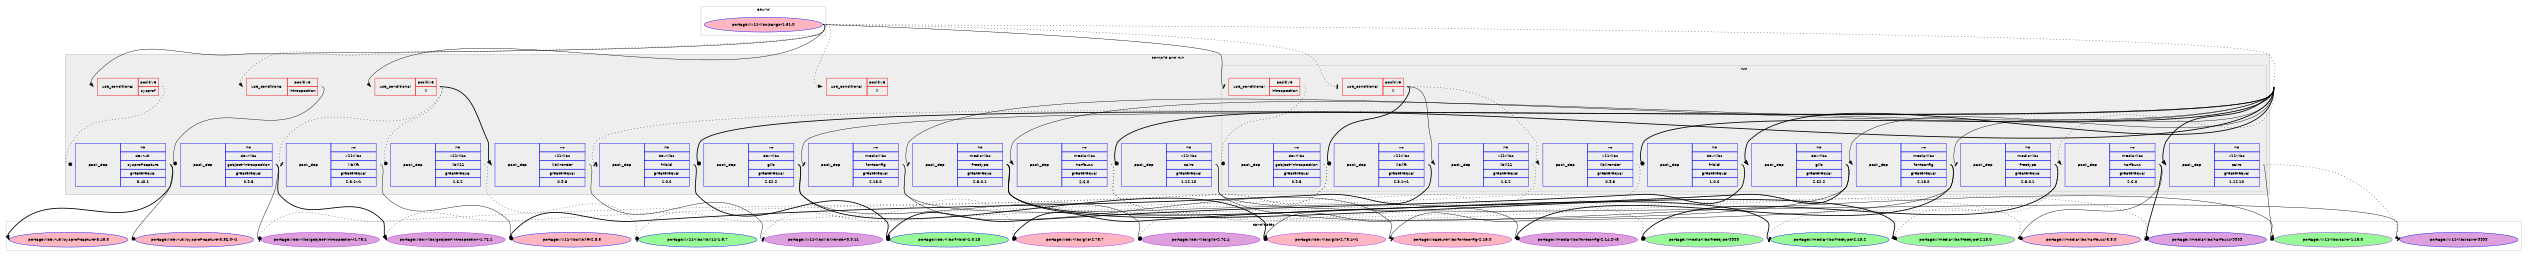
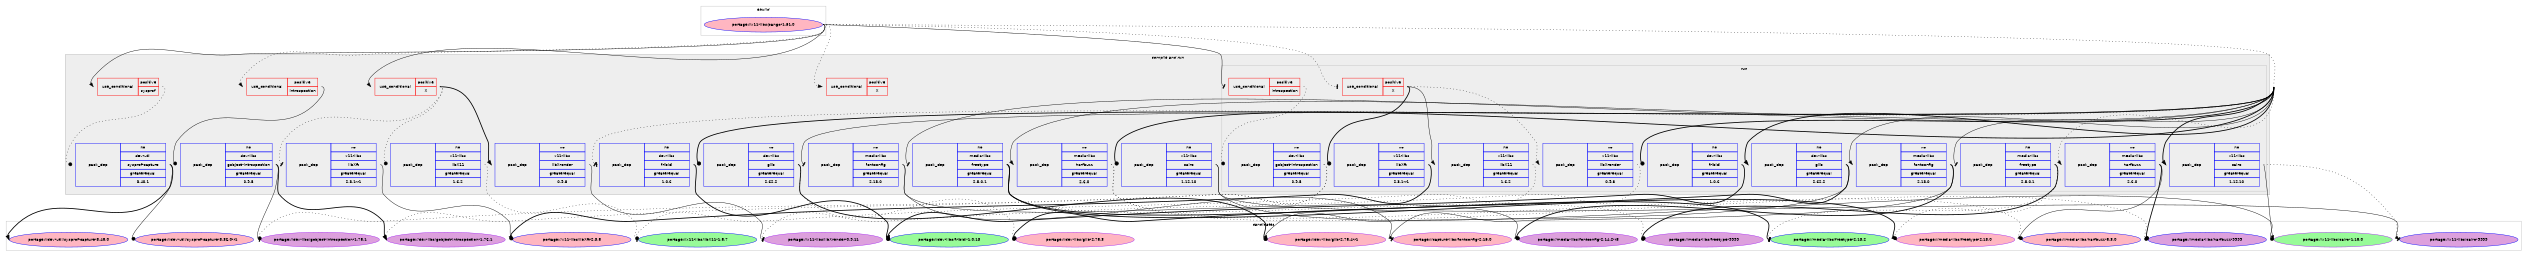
  digraph {
    compound=true
    concentrate=true
    fontname=Helvetica
    fontsize=10
    newrank=true
    rankdir=TB
    ranksep=1.5
    node [color=blue fontname=Helvetica fontsize=10 shape=none]
    edge [arrowhead=dot headport=w style=dotted tailport=e weight=100]
    n1 [fillcolor=lightpink label="portage://x11-libs/pango-1.51.0" style=filled width=4 shape=""]
    n2 [color=red label=<<TABLE BORDER="0" CELLBORDER="1" CELLSPACING="0" CELLPADDING="4"><TR><TD ROWSPAN="3" CELLPADDING="10">use_conditional</TD></TR><TR><TD>positive</TD></TR><TR><TD>X</TD></TR></TABLE>>]
    n3 [label=<<TABLE BORDER="0" CELLBORDER="1" CELLSPACING="0" CELLPADDING="4" WIDTH="220"><TR><TD ROWSPAN="6" CELLPADDING="30">pack_dep</TD></TR><TR><TD WIDTH="110">no</TD></TR><TR><TD>x11-libs</TD></TR><TR><TD>libX11</TD></TR><TR><TD>greaterequal</TD></TR><TR><TD>1.6.2</TD></TR></TABLE>>]
    n4 [label=<<TABLE BORDER="0" CELLBORDER="1" CELLSPACING="0" CELLPADDING="4" WIDTH="220"><TR><TD ROWSPAN="6" CELLPADDING="30">pack_dep</TD></TR><TR><TD WIDTH="110">no</TD></TR><TR><TD>x11-libs</TD></TR><TR><TD>libXft</TD></TR><TR><TD>greaterequal</TD></TR><TR><TD>2.3.1-r1</TD></TR></TABLE>>]
    n5 [label=<<TABLE BORDER="0" CELLBORDER="1" CELLSPACING="0" CELLPADDING="4" WIDTH="220"><TR><TD ROWSPAN="6" CELLPADDING="30">pack_dep</TD></TR><TR><TD WIDTH="110">no</TD></TR><TR><TD>x11-libs</TD></TR><TR><TD>libXrender</TD></TR><TR><TD>greaterequal</TD></TR><TR><TD>0.9.8</TD></TR></TABLE>>]
    n6 [color=red label=<<TABLE BORDER="0" CELLBORDER="1" CELLSPACING="0" CELLPADDING="4"><TR><TD ROWSPAN="3" CELLPADDING="10">use_conditional</TD></TR><TR><TD>positive</TD></TR><TR><TD>X</TD></TR></TABLE>>]
    n7 [label=<<TABLE BORDER="0" CELLBORDER="1" CELLSPACING="0" CELLPADDING="4" WIDTH="220"><TR><TD ROWSPAN="6" CELLPADDING="30">pack_dep</TD></TR><TR><TD WIDTH="110">no</TD></TR><TR><TD>dev-libs</TD></TR><TR><TD>gobject-introspection</TD></TR><TR><TD>greaterequal</TD></TR><TR><TD>0.9.5</TD></TR></TABLE>>]
    n8 [color=red label=<<TABLE BORDER="0" CELLBORDER="1" CELLSPACING="0" CELLPADDING="4"><TR><TD ROWSPAN="3" CELLPADDING="10">use_conditional</TD></TR><TR><TD>positive</TD></TR><TR><TD>introspection</TD></TR></TABLE>>]
    n9 [label=<<TABLE BORDER="0" CELLBORDER="1" CELLSPACING="0" CELLPADDING="4" WIDTH="220"><TR><TD ROWSPAN="6" CELLPADDING="30">pack_dep</TD></TR><TR><TD WIDTH="110">no</TD></TR><TR><TD>dev-util</TD></TR><TR><TD>sysprof-capture</TD></TR><TR><TD>greaterequal</TD></TR><TR><TD>3.40.1</TD></TR></TABLE>>]
    n10 [color=red label=<<TABLE BORDER="0" CELLBORDER="1" CELLSPACING="0" CELLPADDING="4"><TR><TD ROWSPAN="3" CELLPADDING="10">use_conditional</TD></TR><TR><TD>positive</TD></TR><TR><TD>sysprof</TD></TR></TABLE>>]
    n11 [label=<<TABLE BORDER="0" CELLBORDER="1" CELLSPACING="0" CELLPADDING="4" WIDTH="220"><TR><TD ROWSPAN="6" CELLPADDING="30">pack_dep</TD></TR><TR><TD WIDTH="110">no</TD></TR><TR><TD>dev-libs</TD></TR><TR><TD>fribidi</TD></TR><TR><TD>greaterequal</TD></TR><TR><TD>1.0.6</TD></TR></TABLE>>]
    n12 [label=<<TABLE BORDER="0" CELLBORDER="1" CELLSPACING="0" CELLPADDING="4" WIDTH="220"><TR><TD ROWSPAN="6" CELLPADDING="30">pack_dep</TD></TR><TR><TD WIDTH="110">no</TD></TR><TR><TD>dev-libs</TD></TR><TR><TD>glib</TD></TR><TR><TD>greaterequal</TD></TR><TR><TD>2.62.2</TD></TR></TABLE>>]
    n13 [label=<<TABLE BORDER="0" CELLBORDER="1" CELLSPACING="0" CELLPADDING="4" WIDTH="220"><TR><TD ROWSPAN="6" CELLPADDING="30">pack_dep</TD></TR><TR><TD WIDTH="110">no</TD></TR><TR><TD>media-libs</TD></TR><TR><TD>fontconfig</TD></TR><TR><TD>greaterequal</TD></TR><TR><TD>2.13.0</TD></TR></TABLE>>]
    n14 [label=<<TABLE BORDER="0" CELLBORDER="1" CELLSPACING="0" CELLPADDING="4" WIDTH="220"><TR><TD ROWSPAN="6" CELLPADDING="30">pack_dep</TD></TR><TR><TD WIDTH="110">no</TD></TR><TR><TD>media-libs</TD></TR><TR><TD>freetype</TD></TR><TR><TD>greaterequal</TD></TR><TR><TD>2.5.0.1</TD></TR></TABLE>>]
    n15 [label=<<TABLE BORDER="0" CELLBORDER="1" CELLSPACING="0" CELLPADDING="4" WIDTH="220"><TR><TD ROWSPAN="6" CELLPADDING="30">pack_dep</TD></TR><TR><TD WIDTH="110">no</TD></TR><TR><TD>media-libs</TD></TR><TR><TD>harfbuzz</TD></TR><TR><TD>greaterequal</TD></TR><TR><TD>2.6.0</TD></TR></TABLE>>]
    n16 [label=<<TABLE BORDER="0" CELLBORDER="1" CELLSPACING="0" CELLPADDING="4" WIDTH="220"><TR><TD ROWSPAN="6" CELLPADDING="30">pack_dep</TD></TR><TR><TD WIDTH="110">no</TD></TR><TR><TD>x11-libs</TD></TR><TR><TD>cairo</TD></TR><TR><TD>greaterequal</TD></TR><TR><TD>1.12.10</TD></TR></TABLE>>]
    n17 [label=<<TABLE BORDER="0" CELLBORDER="1" CELLSPACING="0" CELLPADDING="4" WIDTH="220"><TR><TD ROWSPAN="6" CELLPADDING="30">pack_dep</TD></TR><TR><TD WIDTH="110">no</TD></TR><TR><TD>x11-libs</TD></TR><TR><TD>libX11</TD></TR><TR><TD>greaterequal</TD></TR><TR><TD>1.6.2</TD></TR></TABLE>>]
    n18 [label=<<TABLE BORDER="0" CELLBORDER="1" CELLSPACING="0" CELLPADDING="4" WIDTH="220"><TR><TD ROWSPAN="6" CELLPADDING="30">pack_dep</TD></TR><TR><TD WIDTH="110">no</TD></TR><TR><TD>x11-libs</TD></TR><TR><TD>libXft</TD></TR><TR><TD>greaterequal</TD></TR><TR><TD>2.3.1-r1</TD></TR></TABLE>>]
    n19 [label=<<TABLE BORDER="0" CELLBORDER="1" CELLSPACING="0" CELLPADDING="4" WIDTH="220"><TR><TD ROWSPAN="6" CELLPADDING="30">pack_dep</TD></TR><TR><TD WIDTH="110">no</TD></TR><TR><TD>x11-libs</TD></TR><TR><TD>libXrender</TD></TR><TR><TD>greaterequal</TD></TR><TR><TD>0.9.8</TD></TR></TABLE>>]
    n20 [color=red label=<<TABLE BORDER="0" CELLBORDER="1" CELLSPACING="0" CELLPADDING="4"><TR><TD ROWSPAN="3" CELLPADDING="10">use_conditional</TD></TR><TR><TD>positive</TD></TR><TR><TD>X</TD></TR></TABLE>>]
    n21 [label=<<TABLE BORDER="0" CELLBORDER="1" CELLSPACING="0" CELLPADDING="4" WIDTH="220"><TR><TD ROWSPAN="6" CELLPADDING="30">pack_dep</TD></TR><TR><TD WIDTH="110">no</TD></TR><TR><TD>dev-libs</TD></TR><TR><TD>gobject-introspection</TD></TR><TR><TD>greaterequal</TD></TR><TR><TD>0.9.5</TD></TR></TABLE>>]
    n22 [color=red label=<<TABLE BORDER="0" CELLBORDER="1" CELLSPACING="0" CELLPADDING="4"><TR><TD ROWSPAN="3" CELLPADDING="10">use_conditional</TD></TR><TR><TD>positive</TD></TR><TR><TD>introspection</TD></TR></TABLE>>]
    n23 [label=<<TABLE BORDER="0" CELLBORDER="1" CELLSPACING="0" CELLPADDING="4" WIDTH="220"><TR><TD ROWSPAN="6" CELLPADDING="30">pack_dep</TD></TR><TR><TD WIDTH="110">no</TD></TR><TR><TD>dev-libs</TD></TR><TR><TD>fribidi</TD></TR><TR><TD>greaterequal</TD></TR><TR><TD>1.0.6</TD></TR></TABLE>>]
    n24 [label=<<TABLE BORDER="0" CELLBORDER="1" CELLSPACING="0" CELLPADDING="4" WIDTH="220"><TR><TD ROWSPAN="6" CELLPADDING="30">pack_dep</TD></TR><TR><TD WIDTH="110">no</TD></TR><TR><TD>dev-libs</TD></TR><TR><TD>glib</TD></TR><TR><TD>greaterequal</TD></TR><TR><TD>2.62.2</TD></TR></TABLE>>]
    n25 [label=<<TABLE BORDER="0" CELLBORDER="1" CELLSPACING="0" CELLPADDING="4" WIDTH="220"><TR><TD ROWSPAN="6" CELLPADDING="30">pack_dep</TD></TR><TR><TD WIDTH="110">no</TD></TR><TR><TD>media-libs</TD></TR><TR><TD>fontconfig</TD></TR><TR><TD>greaterequal</TD></TR><TR><TD>2.13.0</TD></TR></TABLE>>]
    n26 [label=<<TABLE BORDER="0" CELLBORDER="1" CELLSPACING="0" CELLPADDING="4" WIDTH="220"><TR><TD ROWSPAN="6" CELLPADDING="30">pack_dep</TD></TR><TR><TD WIDTH="110">no</TD></TR><TR><TD>media-libs</TD></TR><TR><TD>freetype</TD></TR><TR><TD>greaterequal</TD></TR><TR><TD>2.5.0.1</TD></TR></TABLE>>]
    n27 [label=<<TABLE BORDER="0" CELLBORDER="1" CELLSPACING="0" CELLPADDING="4" WIDTH="220"><TR><TD ROWSPAN="6" CELLPADDING="30">pack_dep</TD></TR><TR><TD WIDTH="110">no</TD></TR><TR><TD>media-libs</TD></TR><TR><TD>harfbuzz</TD></TR><TR><TD>greaterequal</TD></TR><TR><TD>2.6.0</TD></TR></TABLE>>]
    n28 [label=<<TABLE BORDER="0" CELLBORDER="1" CELLSPACING="0" CELLPADDING="4" WIDTH="220"><TR><TD ROWSPAN="6" CELLPADDING="30">pack_dep</TD></TR><TR><TD WIDTH="110">no</TD></TR><TR><TD>x11-libs</TD></TR><TR><TD>cairo</TD></TR><TR><TD>greaterequal</TD></TR><TR><TD>1.12.10</TD></TR></TABLE>>]
    n29 [color=purple fillcolor=plum label="portage://x11-libs/libXrender-0.9.11" style=filled width=4 shape=""]
    n30 [fillcolor=palegreen label="portage://x11-libs/libX11-1.8.7" style=filled width=4 shape=""]
    n31 [fillcolor=lightpink label="portage://x11-libs/libXft-2.3.8" style=filled width=4 shape=""]
    n32 [color=purple fillcolor=plum label="portage://dev-libs/gobject-introspection-1.76.1" style=filled width=4 shape=""]
    n33 [color=purple fillcolor=plum label="portage://dev-libs/gobject-introspection-1.78.1" style=filled width=4 shape=""]
    n34 [fillcolor=lightpink label="portage://dev-util/sysprof-capture-3.36.0-r1" style=filled width=4 shape=""]
    n35 [fillcolor=lightpink label="portage://dev-util/sysprof-capture-3.48.0" style=filled width=4 shape=""]
    n36 [fillcolor=palegreen label="portage://dev-libs/fribidi-1.0.13" style=filled width=4 shape=""]
-   n37 [color=purple fillcolor=plum label="portage://dev-libs/glib-2.76.4" style=filled width=4 shape=""]
-   n38 [color=purple fillcolor=lightpink label="portage://dev-libs/glib-2.78.7" style=filled width=4 shape=""]
+   n38 [color=purple fillcolor=lightpink label="portage://dev-libs/glib-2.78.3" style=filled width=4 shape=""]
    n39 [color=purple fillcolor=lightpink label="portage://dev-libs/glib-2.78.4-r1" style=filled width=4 shape=""]
    n40 [color=purple fillcolor=plum label="portage://media-libs/fontconfig-2.14.2-r3" style=filled width=4 shape=""]
    n41 [color=purple fillcolor=lightpink label="portage://capture-libs/fontconfig-2.15.0" style=filled width=4 shape=""]
-   n42 [color=purple fillcolor=palegreen label="portage://media-libs/freetype-2.13.0" style=filled width=4 shape=""]
+   n42 [color=purple fillcolor=lightpink label="portage://media-libs/freetype-2.13.0" style=filled width=4 shape=""]
    n43 [fillcolor=palegreen label="portage://media-libs/freetype-2.13.2" style=filled width=4 shape=""]
-   n44 [color=purple fillcolor=palegreen label="portage://media-libs/freetype-9999" style=filled width=4 shape=""]
+   n44 [color=purple fillcolor=plum label="portage://media-libs/freetype-9999" style=filled width=4 shape=""]
    n45 [fillcolor=lightpink label="portage://media-libs/harfbuzz-8.3.0" style=filled width=4 shape=""]
    n46 [fillcolor=plum label="portage://media-libs/harfbuzz-9999" style=filled width=4 shape=""]
    n47 [color=purple fillcolor=palegreen label="portage://x11-libs/cairo-1.18.0" style=filled width=4 shape=""]
    n48 [fillcolor=plum label="portage://x11-libs/cairo-9999" style=filled width=4 shape=""]
    subgraph cluster_1 {
      color=gray
      label=<<i>ebuild</i>>
      rank=same
      n1
    }
    subgraph cluster_2 {
      color=gray
      label=<<i>dependencies</i>>
      subgraph cluster_3 {
        color=gray
        fillcolor="#eeeeee"
        label=<<i>compile</i>>
        style=filled
        subgraph sub_4 {
          color=gray
          fillcolor="#eeeeee"
          label=<<i>compile</i>>
          style=filled
          n2
        }
        subgraph sub_5 {
          color=gray
          fillcolor="#eeeeee"
          label=<<i>compile</i>>
          style=filled
          n6
          subgraph sub_6 {
            color=gray
            fillcolor="#eeeeee"
            label=<<i>compile</i>>
            style=filled
            n3
          }
          subgraph sub_7 {
            color=gray
            fillcolor="#eeeeee"
            label=<<i>compile</i>>
            style=filled
            n4
          }
          subgraph sub_8 {
            color=gray
            fillcolor="#eeeeee"
            label=<<i>compile</i>>
            style=filled
            n5
          }
        }
        subgraph sub_9 {
          color=gray
          fillcolor="#eeeeee"
          label=<<i>compile</i>>
          style=filled
          n8
          subgraph sub_10 {
            color=gray
            fillcolor="#eeeeee"
            label=<<i>compile</i>>
            style=filled
            n7
          }
        }
        subgraph sub_11 {
          color=gray
          fillcolor="#eeeeee"
          label=<<i>compile</i>>
          style=filled
          n10
          subgraph sub_12 {
            color=gray
            fillcolor="#eeeeee"
            label=<<i>compile</i>>
            style=filled
            n9
          }
        }
        subgraph sub_13 {
          color=gray
          fillcolor="#eeeeee"
          label=<<i>compile</i>>
          style=filled
          n11
        }
        subgraph sub_14 {
          color=gray
          fillcolor="#eeeeee"
          label=<<i>compile</i>>
          style=filled
          n12
        }
        subgraph sub_15 {
          color=gray
          fillcolor="#eeeeee"
          label=<<i>compile</i>>
          style=filled
          n13
        }
        subgraph sub_16 {
          color=gray
          fillcolor="#eeeeee"
          label=<<i>compile</i>>
          style=filled
          n14
        }
        subgraph sub_17 {
          color=gray
          fillcolor="#eeeeee"
          label=<<i>compile</i>>
          style=filled
          n15
        }
        subgraph sub_18 {
          color=gray
          fillcolor="#eeeeee"
          label=<<i>compile</i>>
          style=filled
          n16
        }
      }
      subgraph cluster_19 {
        color=gray
        fillcolor="#eeeeee"
        label=<<i>compile and run</i>>
        style=filled
      }
      subgraph cluster_20 {
        color=gray
        fillcolor="#eeeeee"
        label=<<i>run</i>>
        style=filled
        subgraph sub_21 {
          color=gray
          fillcolor="#eeeeee"
          label=<<i>run</i>>
          style=filled
          n20
          subgraph sub_22 {
            color=gray
            fillcolor="#eeeeee"
            label=<<i>run</i>>
            style=filled
            n17
          }
          subgraph sub_23 {
            color=gray
            fillcolor="#eeeeee"
            label=<<i>run</i>>
            style=filled
            n18
          }
          subgraph sub_24 {
            color=gray
            fillcolor="#eeeeee"
            label=<<i>run</i>>
            style=filled
            n19
          }
        }
        subgraph sub_25 {
          color=gray
          fillcolor="#eeeeee"
          label=<<i>run</i>>
          style=filled
          n22
          subgraph sub_26 {
            color=gray
            fillcolor="#eeeeee"
            label=<<i>run</i>>
            style=filled
            n21
          }
        }
        subgraph sub_27 {
          color=gray
          fillcolor="#eeeeee"
          label=<<i>run</i>>
          style=filled
          n23
        }
        subgraph sub_28 {
          color=gray
          fillcolor="#eeeeee"
          label=<<i>run</i>>
          style=filled
          n24
        }
        subgraph sub_29 {
          color=gray
          fillcolor="#eeeeee"
          label=<<i>run</i>>
          style=filled
          n25
        }
        subgraph sub_30 {
          color=gray
          fillcolor="#eeeeee"
          label=<<i>run</i>>
          style=filled
          n26
        }
        subgraph sub_31 {
          color=gray
          fillcolor="#eeeeee"
          label=<<i>run</i>>
          style=filled
          n27
        }
        subgraph sub_32 {
          color=gray
          fillcolor="#eeeeee"
          label=<<i>run</i>>
          style=filled
          n28
        }
      }
    }
    subgraph cluster_33 {
      color=gray
      label=<<i>candidates</i>>
      rank=same
      subgraph sub_34 {
        color=black
        label=<<i>candidates</i>>
        nodesep=1
        rank=same
        n29
      }
      subgraph sub_35 {
        color=black
        label=<<i>candidates</i>>
        nodesep=1
        rank=same
        n30
      }
      subgraph sub_36 {
        color=black
        label=<<i>candidates</i>>
        nodesep=1
        rank=same
        n31
      }
      subgraph sub_37 {
        color=black
        label=<<i>candidates</i>>
        nodesep=1
        rank=same
        n32
        n33
      }
      subgraph sub_38 {
        color=black
        label=<<i>candidates</i>>
        nodesep=1
        rank=same
        n34
        n35
      }
      subgraph sub_39 {
        color=black
        label=<<i>candidates</i>>
        nodesep=1
        rank=same
        n36
      }
      subgraph sub_40 {
        color=black
        label=<<i>candidates</i>>
        nodesep=1
        rank=same
-       n37
        n38
        n39
      }
      subgraph sub_41 {
        color=black
        label=<<i>candidates</i>>
        nodesep=1
        rank=same
        n40
        n41
      }
      subgraph sub_42 {
        color=black
        label=<<i>candidates</i>>
        nodesep=1
        rank=same
        n42
        n43
        n44
      }
      subgraph sub_43 {
        color=black
        label=<<i>candidates</i>>
        nodesep=1
        rank=same
        n45
        n46
      }
      subgraph sub_44 {
        color=black
        label=<<i>candidates</i>>
        nodesep=1
        rank=same
        n47
        n48
      }
      subgraph sub_45 {
        color=black
        label=<<i>candidates</i>>
        nodesep=1
        rank=same
        n30
      }
      subgraph sub_46 {
        color=black
        label=<<i>candidates</i>>
        nodesep=1
        rank=same
        n31
      }
      subgraph sub_47 {
        color=black
        label=<<i>candidates</i>>
        nodesep=1
        rank=same
        n29
      }
      subgraph sub_48 {
        color=black
        label=<<i>candidates</i>>
        nodesep=1
        rank=same
        n32
        n33
      }
      subgraph sub_49 {
        color=black
        label=<<i>candidates</i>>
        nodesep=1
        rank=same
        n36
      }
      subgraph sub_50 {
        color=black
        label=<<i>candidates</i>>
        nodesep=1
        rank=same
-       n37
        n38
        n39
      }
      subgraph sub_51 {
        color=black
        label=<<i>candidates</i>>
        nodesep=1
        rank=same
        n40
        n41
      }
      subgraph sub_52 {
        color=black
        label=<<i>candidates</i>>
        nodesep=1
        rank=same
        n42
        n43
        n44
      }
      subgraph sub_53 {
        color=black
        label=<<i>candidates</i>>
        nodesep=1
        rank=same
        n45
        n46
      }
      subgraph sub_54 {
        color=black
        label=<<i>candidates</i>>
        nodesep=1
        rank=same
        n47
        n48
      }
    }
    n1 -> n2 [arrowhead=normal weight=20]
    n1 -> n6 [arrowhead=normal style=solid weight=20]
    n1 -> n8 [arrowhead=normal weight=20]
    n1 -> n10 [arrowhead=normal style=solid weight=20]
    n1 -> n11 [arrowhead=tee weight=20]
    n1 -> n12 [style=bold weight=20]
    n1 -> n13 [arrowhead=tee style=solid weight=20]
    n1 -> n14 [arrowhead=tee style=solid weight=20]
    n1 -> n15 [arrowhead=normal style=solid weight=20]
    n1 -> n16 [style=bold weight=20]
    n1 -> n20 [arrowhead=tee weight=20]
    n1 -> n22 [arrowhead=tee style=solid weight=20]
    n1 -> n23 [style=bold weight=20]
    n1 -> n24 [arrowhead=normal style=bold weight=20]
    n1 -> n25 [arrowhead=normal style=solid weight=20]
    n1 -> n26 [arrowhead=tee style=solid weight=20]
    n1 -> n27 [arrowhead=normal weight=20]
    n1 -> n28 [arrowhead=normal style=bold weight=20]
    n3 -> n30 [arrowhead=tee]
    n4 -> n31 [arrowhead=normal style=solid]
    n5 -> n29 [arrowhead=tee style=solid]
    n6 -> n3 [weight=20]
    n6 -> n4 [arrowhead=tee weight=20]
    n6 -> n5 [arrowhead=normal style=bold weight=20]
    n7 -> n32 [arrowhead=normal style=bold]
    n7 -> n33 [arrowhead=tee style=solid]
    n8 -> n7 [style=solid weight=20]
    n9 -> n34 [style=solid]
    n9 -> n35 [arrowhead=normal style=bold]
    n10 -> n9 [weight=20]
    n11 -> n36 [style=bold]
-   n12 -> n37 [style=solid]
    n12 -> n38
    n12 -> n39 [style=bold]
    n13 -> n40 [arrowhead=normal style=solid]
    n13 -> n41 [arrowhead=normal style=solid]
    n14 -> n42 [arrowhead=normal style=bold]
    n14 -> n43 [arrowhead=tee style=bold]
    n14 -> n44
    n15 -> n45 [arrowhead=normal]
    n15 -> n46
    n16 -> n47 [style=solid]
    n16 -> n48 [arrowhead=normal style=solid]
    n17 -> n30
    n18 -> n31 [style=bold]
    n19 -> n29 [arrowhead=tee]
    n20 -> n17 [arrowhead=normal style=solid weight=20]
    n20 -> n18 [style=bold weight=20]
    n20 -> n19 [arrowhead=normal weight=20]
    n21 -> n32 [arrowhead=normal]
    n21 -> n33
    n22 -> n21 [weight=20]
    n23 -> n36 [arrowhead=normal style=bold]
-   n24 -> n37
    n24 -> n38 [style=bold]
    n24 -> n39 [arrowhead=normal style=solid]
    n25 -> n40 [style=bold]
    n25 -> n41 [arrowhead=tee style=solid]
    n26 -> n42
    n26 -> n43 [arrowhead=tee]
    n26 -> n44 [style=bold]
    n27 -> n45 [style=solid]
    n27 -> n46 [style=bold]
    n28 -> n47 [arrowhead=normal style=solid]
    n28 -> n48 [arrowhead=tee]
  }
